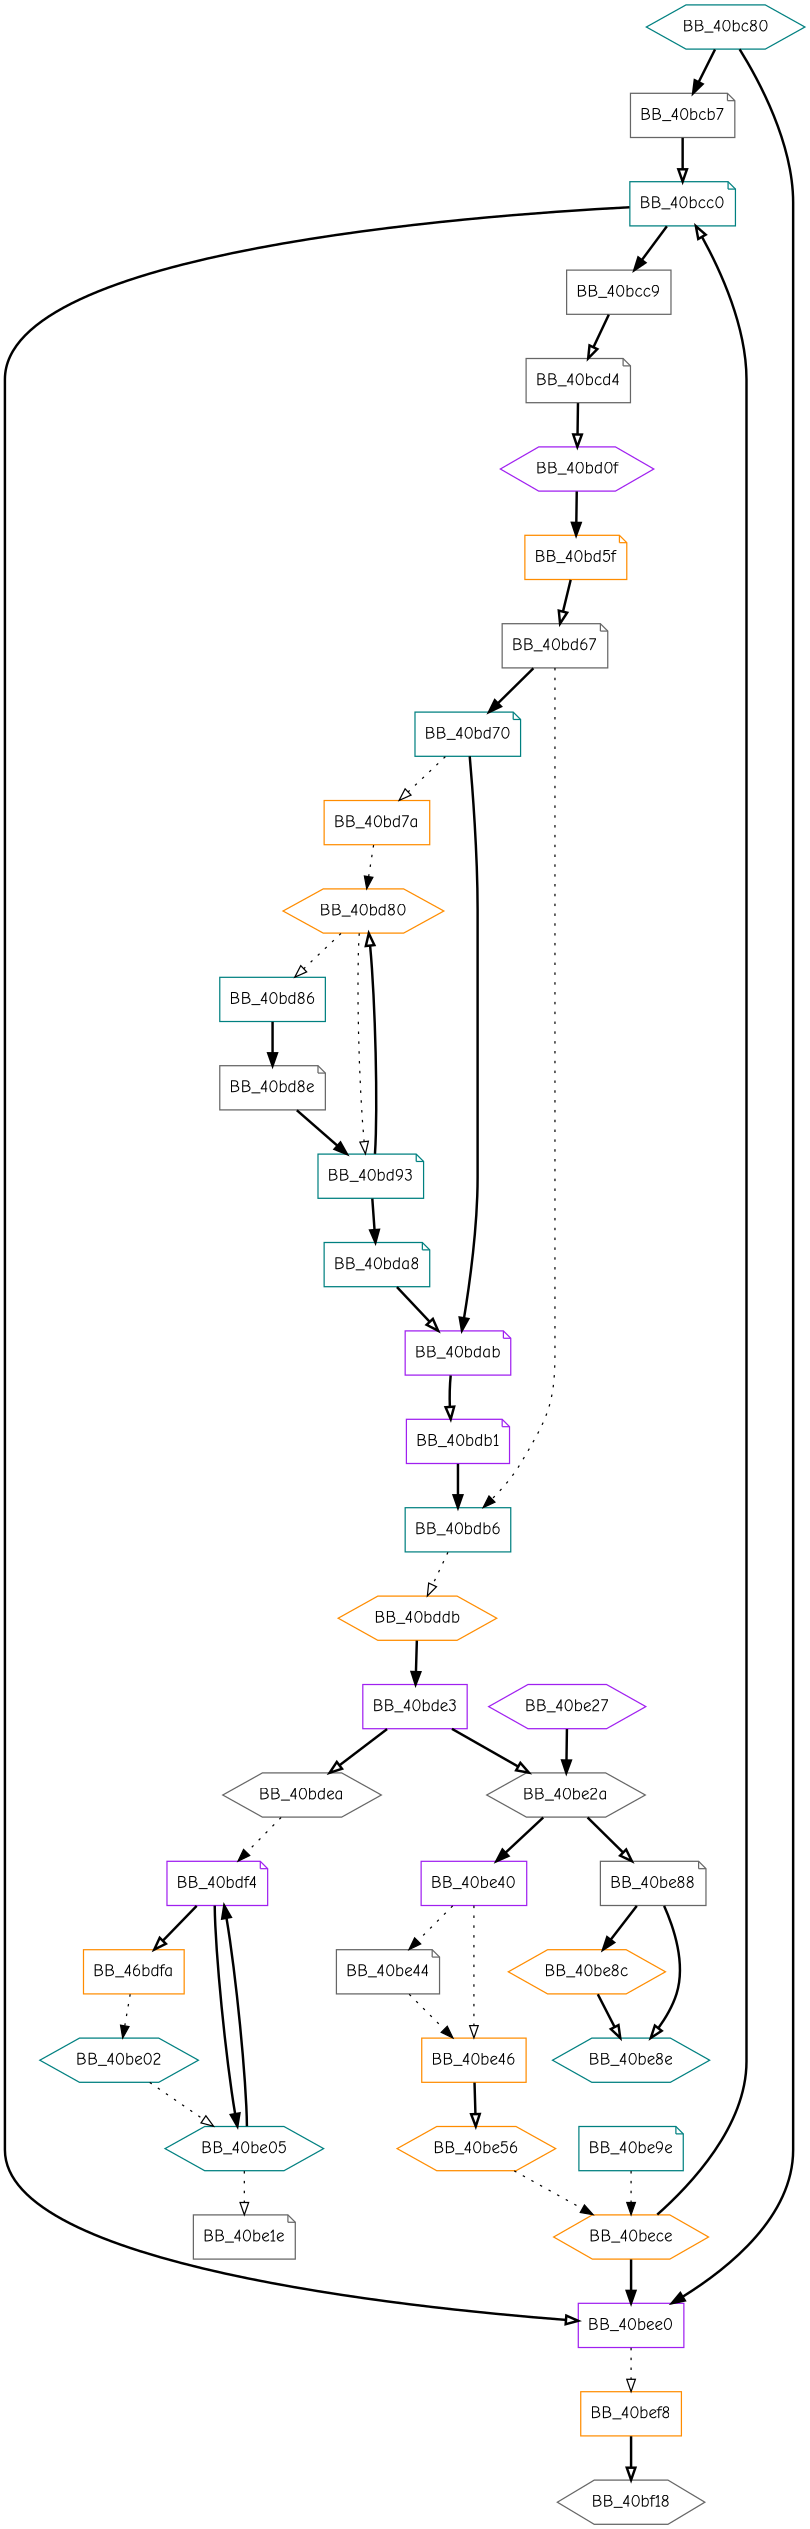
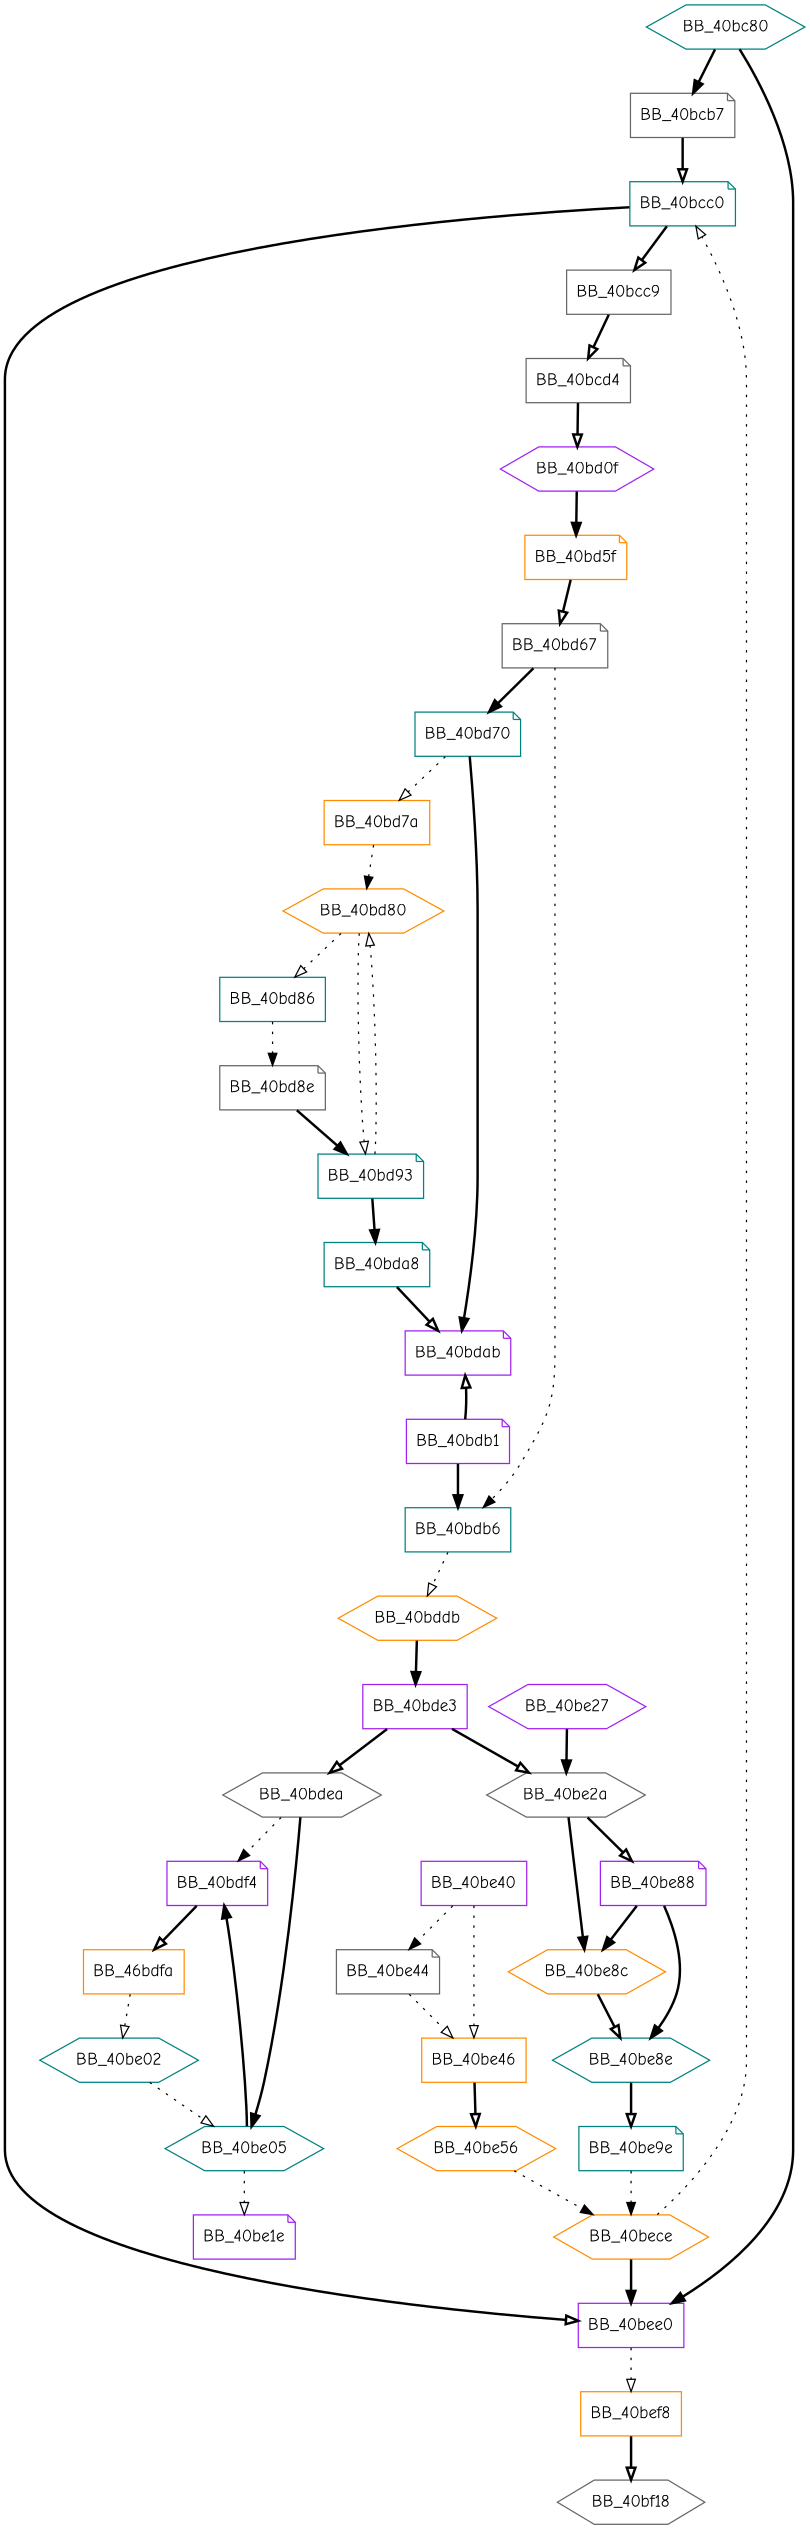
  digraph {
    fontname="Comic Neue"
    node [color=teal fontname="Comic Neue" shape=note]
    edge [arrowhead=onormal fontname="Comic Neue" style=bold]
    BB_40bc80 [shape=hexagon]
    BB_40bcb7 [color=gray40]
    BB_40bee0 [color=purple shape=box]
    BB_40bcc0
    BB_40bef8 [color=darkorange shape=box]
    BB_40bcc9 [color=gray40 shape=box]
    BB_40bf18 [color=gray40 shape=hexagon]
    BB_40bcd4 [color=gray40]
    BB_40bd0f [color=purple shape=hexagon]
    BB_40bd5f [color=darkorange]
    BB_40bd67 [color=gray40]
    BB_40bd70
    BB_40bdb6 [shape=box]
    BB_40bd7a [color=darkorange shape=box]
    BB_40bdab [color=purple]
    BB_40bddb [color=darkorange shape=hexagon]
    BB_40bd80 [color=darkorange shape=hexagon]
    BB_40bdb1 [color=purple]
    BB_40bde3 [color=purple shape=box]
    BB_40bd86 [shape=box]
    BB_40bd93
    BB_40bd8e [color=gray40]
    BB_40bda8
    BB_40bdea [color=gray40 shape=hexagon]
    BB_40be2a [color=gray40 shape=hexagon]
    BB_40bdf4 [color=purple]
    BB_40be40 [color=purple shape=box]
-   BB_40be88 [color=gray40]
+   BB_40be88 [color=purple]
    n29 [color=darkorange label=BB_46bdfa shape=box]
    BB_40be05 [shape=hexagon]
    BB_40be44 [color=gray40]
    BB_40be46 [color=darkorange shape=box]
    BB_40be8c [color=darkorange shape=hexagon]
    BB_40be8e [shape=hexagon]
    BB_40be02 [shape=hexagon]
-   BB_40be1e [color=gray40]
+   BB_40be1e [color=purple]
    BB_40be27 [color=purple shape=hexagon]
    BB_40be56 [color=darkorange shape=hexagon]
    BB_40be9e
    BB_40bece [color=darkorange shape=hexagon]
    BB_40bc80 -> BB_40bcb7 [arrowhead=normal]
    BB_40bc80 -> BB_40bee0 [arrowhead=normal]
    BB_40bcb7 -> BB_40bcc0
    BB_40bee0 -> BB_40bef8 [style=dotted]
    BB_40bcc0 -> BB_40bee0
-   BB_40bcc0 -> BB_40bcc9 [arrowhead=normal]
+   BB_40bcc0 -> BB_40bcc9
    BB_40bef8 -> BB_40bf18
    BB_40bcc9 -> BB_40bcd4
    BB_40bcd4 -> BB_40bd0f
    BB_40bd0f -> BB_40bd5f [arrowhead=normal]
    BB_40bd5f -> BB_40bd67
    BB_40bd67 -> BB_40bd70 [arrowhead=normal]
    BB_40bd67 -> BB_40bdb6 [arrowhead=normal style=dotted]
    BB_40bd70 -> BB_40bd7a [style=dotted]
    BB_40bd70 -> BB_40bdab [arrowhead=normal]
    BB_40bdb6 -> BB_40bddb [style=dotted]
    BB_40bd7a -> BB_40bd80 [arrowhead=normal style=dotted]
-   BB_40bdab -> BB_40bdb1
+   BB_40bdb1 -> BB_40bdab
    BB_40bddb -> BB_40bde3 [arrowhead=normal]
    BB_40bd80 -> BB_40bd86 [style=dotted]
    BB_40bd80 -> BB_40bd93 [style=dotted]
    BB_40bdb1 -> BB_40bdb6 [arrowhead=normal]
    BB_40bde3 -> BB_40bdea
    BB_40bde3 -> BB_40be2a
-   BB_40bd86 -> BB_40bd8e [arrowhead=normal]
-   BB_40bd93 -> BB_40bd80
+   BB_40bd86 -> BB_40bd8e [arrowhead=normal style=dotted]
+   BB_40bd93 -> BB_40bd80 [style=dotted]
    BB_40bd93 -> BB_40bda8 [arrowhead=normal]
    BB_40bd8e -> BB_40bd93 [arrowhead=normal]
    BB_40bda8 -> BB_40bdab
    BB_40bdea -> BB_40bdf4 [arrowhead=normal style=dotted]
-   BB_40be2a -> BB_40be40 [arrowhead=normal]
+   BB_40be2a -> BB_40be8c [arrowhead=normal]
    BB_40be2a -> BB_40be88
    BB_40bdf4 -> n29
-   BB_40bdf4 -> BB_40be05 [arrowhead=normal]
+   BB_40bdea -> BB_40be05 [arrowhead=normal]
    BB_40be40 -> BB_40be44 [arrowhead=normal style=dotted]
    BB_40be40 -> BB_40be46 [style=dotted]
    BB_40be88 -> BB_40be8c [arrowhead=normal]
-   BB_40be88 -> BB_40be8e
-   n29 -> BB_40be02 [arrowhead=normal style=dotted]
+   BB_40be88 -> BB_40be8e [arrowhead=normal]
+   n29 -> BB_40be02 [style=dotted]
    BB_40be05 -> BB_40bdf4 [arrowhead=normal]
    BB_40be05 -> BB_40be1e [style=dotted]
-   BB_40be44 -> BB_40be46 [arrowhead=normal style=dotted]
+   BB_40be44 -> BB_40be46 [style=dotted]
    BB_40be46 -> BB_40be56
    BB_40be8c -> BB_40be8e
+   BB_40be8e -> BB_40be9e
    BB_40be02 -> BB_40be05 [style=dotted]
    BB_40be27 -> BB_40be2a [arrowhead=normal]
    BB_40be56 -> BB_40bece [arrowhead=normal style=dotted]
    BB_40be9e -> BB_40bece [arrowhead=normal style=dotted]
    BB_40bece -> BB_40bee0 [arrowhead=normal]
-   BB_40bece -> BB_40bcc0
+   BB_40bece -> BB_40bcc0 [style=dotted]
  }
